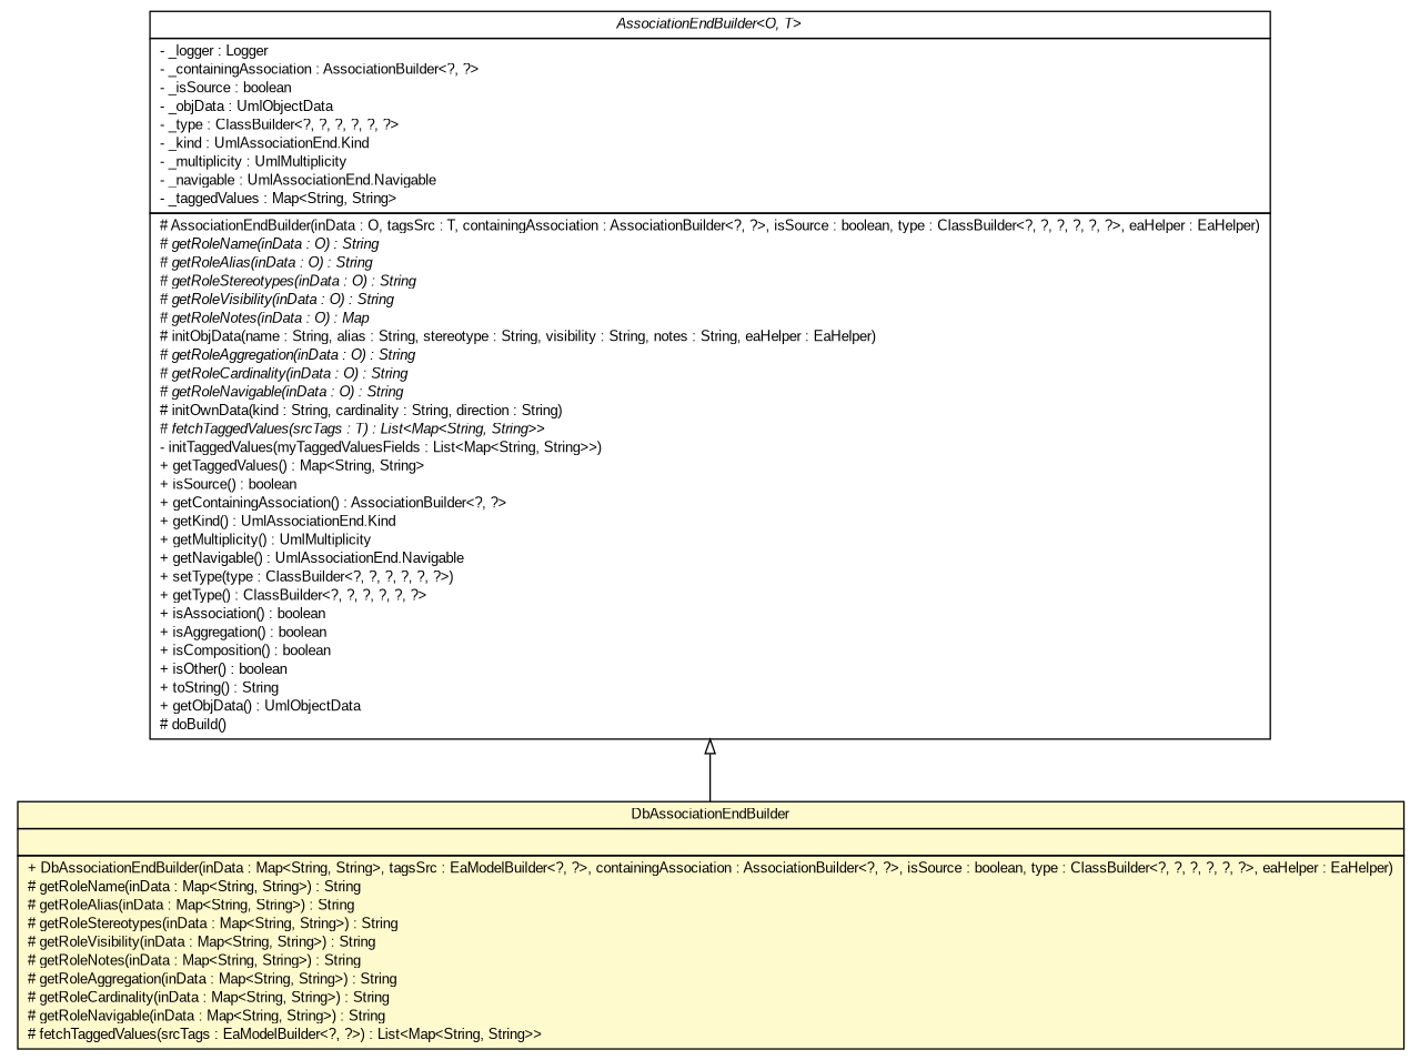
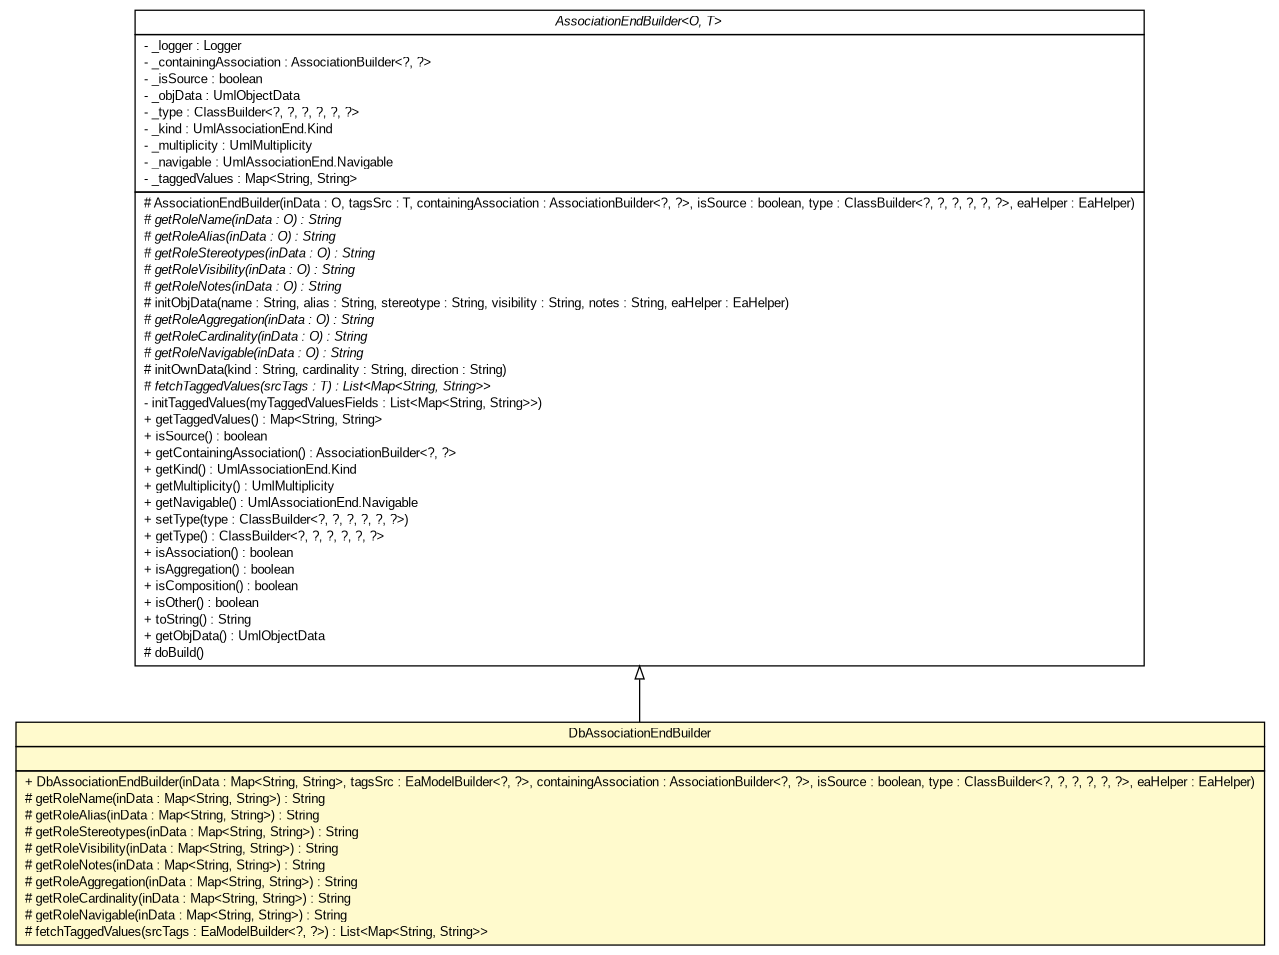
  digraph {
    nodesep=0.25
    ranksep=0.5
    node [fontcolor=black fontname=arial fontsize=10.0 shape=plaintext]
-   n1 [label=<<table title="org.tanjakostic.jcleancim.builder.ea.AssociationEndBuilder" border="0" cellborder="1" cellspacing="0" cellpadding="2" port="p" href="../AssociationEndBuilder.html"> 		<tr><td><table border="0" cellspacing="0" cellpadding="1"> <tr><td align="center" balign="center"><font face="Arial Italic"> AssociationEndBuilder&lt;O, T&gt; </font></td></tr> 		</table></td></tr> 		<tr><td><table border="0" cellspacing="0" cellpadding="1"> <tr><td align="left" balign="left"> - _logger : Logger </td></tr> <tr><td align="left" balign="left"> - _containingAssociation : AssociationBuilder&lt;?, ?&gt; </td></tr> <tr><td align="left" balign="left"> - _isSource : boolean </td></tr> <tr><td align="left" balign="left"> - _objData : UmlObjectData </td></tr> <tr><td align="left" balign="left"> - _type : ClassBuilder&lt;?, ?, ?, ?, ?, ?&gt; </td></tr> <tr><td align="left" balign="left"> - _kind : UmlAssociationEnd.Kind </td></tr> <tr><td align="left" balign="left"> - _multiplicity : UmlMultiplicity </td></tr> <tr><td align="left" balign="left"> - _navigable : UmlAssociationEnd.Navigable </td></tr> <tr><td align="left" balign="left"> - _taggedValues : Map&lt;String, String&gt; </td></tr> 		</table></td></tr> 		<tr><td><table border="0" cellspacing="0" cellpadding="1"> <tr><td align="left" balign="left"> # AssociationEndBuilder(inData : O, tagsSrc : T, containingAssociation : AssociationBuilder&lt;?, ?&gt;, isSource : boolean, type : ClassBuilder&lt;?, ?, ?, ?, ?, ?&gt;, eaHelper : EaHelper) </td></tr> <tr><td align="left" balign="left"><font face="Arial Italic" point-size="10.0"> # getRoleName(inData : O) : String </font></td></tr> <tr><td align="left" balign="left"><font face="Arial Italic" point-size="10.0"> # getRoleAlias(inData : O) : String </font></td></tr> <tr><td align="left" balign="left"><font face="Arial Italic" point-size="10.0"> # getRoleStereotypes(inData : O) : String </font></td></tr> <tr><td align="left" balign="left"><font face="Arial Italic" point-size="10.0"> # getRoleVisibility(inData : O) : String </font></td></tr> <tr><td align="left" balign="left"><font face="Arial Italic" point-size="10.0"> # getRoleNotes(inData : O) : Map </font></td></tr> <tr><td align="left" balign="left"> # initObjData(name : String, alias : String, stereotype : String, visibility : String, notes : String, eaHelper : EaHelper) </td></tr> <tr><td align="left" balign="left"><font face="Arial Italic" point-size="10.0"> # getRoleAggregation(inData : O) : String </font></td></tr> <tr><td align="left" balign="left"><font face="Arial Italic" point-size="10.0"> # getRoleCardinality(inData : O) : String </font></td></tr> <tr><td align="left" balign="left"><font face="Arial Italic" point-size="10.0"> # getRoleNavigable(inData : O) : String </font></td></tr> <tr><td align="left" balign="left"> # initOwnData(kind : String, cardinality : String, direction : String) </td></tr> <tr><td align="left" balign="left"><font face="Arial Italic" point-size="10.0"> # fetchTaggedValues(srcTags : T) : List&lt;Map&lt;String, String&gt;&gt; </font></td></tr> <tr><td align="left" balign="left"> - initTaggedValues(myTaggedValuesFields : List&lt;Map&lt;String, String&gt;&gt;) </td></tr> <tr><td align="left" balign="left"> + getTaggedValues() : Map&lt;String, String&gt; </td></tr> <tr><td align="left" balign="left"> + isSource() : boolean </td></tr> <tr><td align="left" balign="left"> + getContainingAssociation() : AssociationBuilder&lt;?, ?&gt; </td></tr> <tr><td align="left" balign="left"> + getKind() : UmlAssociationEnd.Kind </td></tr> <tr><td align="left" balign="left"> + getMultiplicity() : UmlMultiplicity </td></tr> <tr><td align="left" balign="left"> + getNavigable() : UmlAssociationEnd.Navigable </td></tr> <tr><td align="left" balign="left"> + setType(type : ClassBuilder&lt;?, ?, ?, ?, ?, ?&gt;) </td></tr> <tr><td align="left" balign="left"> + getType() : ClassBuilder&lt;?, ?, ?, ?, ?, ?&gt; </td></tr> <tr><td align="left" balign="left"> + isAssociation() : boolean </td></tr> <tr><td align="left" balign="left"> + isAggregation() : boolean </td></tr> <tr><td align="left" balign="left"> + isComposition() : boolean </td></tr> <tr><td align="left" balign="left"> + isOther() : boolean </td></tr> <tr><td align="left" balign="left"> + toString() : String </td></tr> <tr><td align="left" balign="left"> + getObjData() : UmlObjectData </td></tr> <tr><td align="left" balign="left"> # doBuild() </td></tr> 		</table></td></tr> 		</table>>]
+   n1 [label=<<table title="org.tanjakostic.jcleancim.builder.ea.AssociationEndBuilder" border="0" cellborder="1" cellspacing="0" cellpadding="2" port="p" href="../AssociationEndBuilder.html"> 		<tr><td><table border="0" cellspacing="0" cellpadding="1"> <tr><td align="center" balign="center"><font face="Arial Italic"> AssociationEndBuilder&lt;O, T&gt; </font></td></tr> 		</table></td></tr> 		<tr><td><table border="0" cellspacing="0" cellpadding="1"> <tr><td align="left" balign="left"> - _logger : Logger </td></tr> <tr><td align="left" balign="left"> - _containingAssociation : AssociationBuilder&lt;?, ?&gt; </td></tr> <tr><td align="left" balign="left"> - _isSource : boolean </td></tr> <tr><td align="left" balign="left"> - _objData : UmlObjectData </td></tr> <tr><td align="left" balign="left"> - _type : ClassBuilder&lt;?, ?, ?, ?, ?, ?&gt; </td></tr> <tr><td align="left" balign="left"> - _kind : UmlAssociationEnd.Kind </td></tr> <tr><td align="left" balign="left"> - _multiplicity : UmlMultiplicity </td></tr> <tr><td align="left" balign="left"> - _navigable : UmlAssociationEnd.Navigable </td></tr> <tr><td align="left" balign="left"> - _taggedValues : Map&lt;String, String&gt; </td></tr> 		</table></td></tr> 		<tr><td><table border="0" cellspacing="0" cellpadding="1"> <tr><td align="left" balign="left"> # AssociationEndBuilder(inData : O, tagsSrc : T, containingAssociation : AssociationBuilder&lt;?, ?&gt;, isSource : boolean, type : ClassBuilder&lt;?, ?, ?, ?, ?, ?&gt;, eaHelper : EaHelper) </td></tr> <tr><td align="left" balign="left"><font face="Arial Italic" point-size="10.0"> # getRoleName(inData : O) : String </font></td></tr> <tr><td align="left" balign="left"><font face="Arial Italic" point-size="10.0"> # getRoleAlias(inData : O) : String </font></td></tr> <tr><td align="left" balign="left"><font face="Arial Italic" point-size="10.0"> # getRoleStereotypes(inData : O) : String </font></td></tr> <tr><td align="left" balign="left"><font face="Arial Italic" point-size="10.0"> # getRoleVisibility(inData : O) : String </font></td></tr> <tr><td align="left" balign="left"><font face="Arial Italic" point-size="10.0"> # getRoleNotes(inData : O) : String </font></td></tr> <tr><td align="left" balign="left"> # initObjData(name : String, alias : String, stereotype : String, visibility : String, notes : String, eaHelper : EaHelper) </td></tr> <tr><td align="left" balign="left"><font face="Arial Italic" point-size="10.0"> # getRoleAggregation(inData : O) : String </font></td></tr> <tr><td align="left" balign="left"><font face="Arial Italic" point-size="10.0"> # getRoleCardinality(inData : O) : String </font></td></tr> <tr><td align="left" balign="left"><font face="Arial Italic" point-size="10.0"> # getRoleNavigable(inData : O) : String </font></td></tr> <tr><td align="left" balign="left"> # initOwnData(kind : String, cardinality : String, direction : String) </td></tr> <tr><td align="left" balign="left"><font face="Arial Italic" point-size="10.0"> # fetchTaggedValues(srcTags : T) : List&lt;Map&lt;String, String&gt;&gt; </font></td></tr> <tr><td align="left" balign="left"> - initTaggedValues(myTaggedValuesFields : List&lt;Map&lt;String, String&gt;&gt;) </td></tr> <tr><td align="left" balign="left"> + getTaggedValues() : Map&lt;String, String&gt; </td></tr> <tr><td align="left" balign="left"> + isSource() : boolean </td></tr> <tr><td align="left" balign="left"> + getContainingAssociation() : AssociationBuilder&lt;?, ?&gt; </td></tr> <tr><td align="left" balign="left"> + getKind() : UmlAssociationEnd.Kind </td></tr> <tr><td align="left" balign="left"> + getMultiplicity() : UmlMultiplicity </td></tr> <tr><td align="left" balign="left"> + getNavigable() : UmlAssociationEnd.Navigable </td></tr> <tr><td align="left" balign="left"> + setType(type : ClassBuilder&lt;?, ?, ?, ?, ?, ?&gt;) </td></tr> <tr><td align="left" balign="left"> + getType() : ClassBuilder&lt;?, ?, ?, ?, ?, ?&gt; </td></tr> <tr><td align="left" balign="left"> + isAssociation() : boolean </td></tr> <tr><td align="left" balign="left"> + isAggregation() : boolean </td></tr> <tr><td align="left" balign="left"> + isComposition() : boolean </td></tr> <tr><td align="left" balign="left"> + isOther() : boolean </td></tr> <tr><td align="left" balign="left"> + toString() : String </td></tr> <tr><td align="left" balign="left"> + getObjData() : UmlObjectData </td></tr> <tr><td align="left" balign="left"> # doBuild() </td></tr> 		</table></td></tr> 		</table>>]
    n2 [label=<<table title="org.tanjakostic.jcleancim.builder.ea.db.DbAssociationEndBuilder" border="0" cellborder="1" cellspacing="0" cellpadding="2" port="p" bgcolor="lemonChiffon" href="./DbAssociationEndBuilder.html"> 		<tr><td><table border="0" cellspacing="0" cellpadding="1"> <tr><td align="center" balign="center"> DbAssociationEndBuilder </td></tr> 		</table></td></tr> 		<tr><td><table border="0" cellspacing="0" cellpadding="1"> <tr><td align="left" balign="left">  </td></tr> 		</table></td></tr> 		<tr><td><table border="0" cellspacing="0" cellpadding="1"> <tr><td align="left" balign="left"> + DbAssociationEndBuilder(inData : Map&lt;String, String&gt;, tagsSrc : EaModelBuilder&lt;?, ?&gt;, containingAssociation : AssociationBuilder&lt;?, ?&gt;, isSource : boolean, type : ClassBuilder&lt;?, ?, ?, ?, ?, ?&gt;, eaHelper : EaHelper) </td></tr> <tr><td align="left" balign="left"> # getRoleName(inData : Map&lt;String, String&gt;) : String </td></tr> <tr><td align="left" balign="left"> # getRoleAlias(inData : Map&lt;String, String&gt;) : String </td></tr> <tr><td align="left" balign="left"> # getRoleStereotypes(inData : Map&lt;String, String&gt;) : String </td></tr> <tr><td align="left" balign="left"> # getRoleVisibility(inData : Map&lt;String, String&gt;) : String </td></tr> <tr><td align="left" balign="left"> # getRoleNotes(inData : Map&lt;String, String&gt;) : String </td></tr> <tr><td align="left" balign="left"> # getRoleAggregation(inData : Map&lt;String, String&gt;) : String </td></tr> <tr><td align="left" balign="left"> # getRoleCardinality(inData : Map&lt;String, String&gt;) : String </td></tr> <tr><td align="left" balign="left"> # getRoleNavigable(inData : Map&lt;String, String&gt;) : String </td></tr> <tr><td align="left" balign="left"> # fetchTaggedValues(srcTags : EaModelBuilder&lt;?, ?&gt;) : List&lt;Map&lt;String, String&gt;&gt; </td></tr> 		</table></td></tr> 		</table>>]
    n1 -> n2 [arrowtail=empty dir=back fontname=arial fontsize=10 headport=p labelfontname=arial labelfontsize=10 tailport=p]
  }
